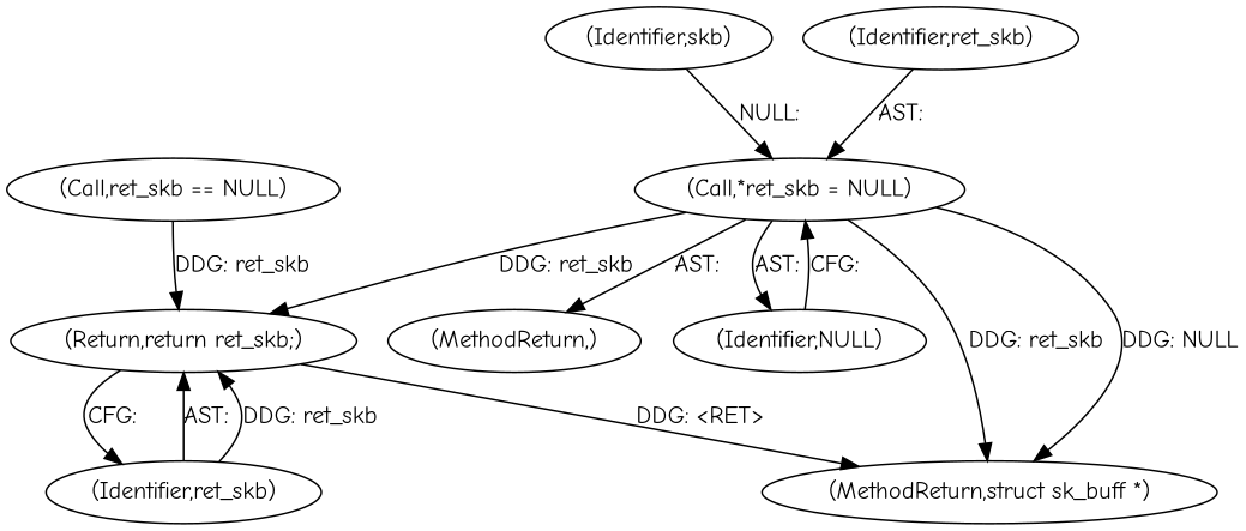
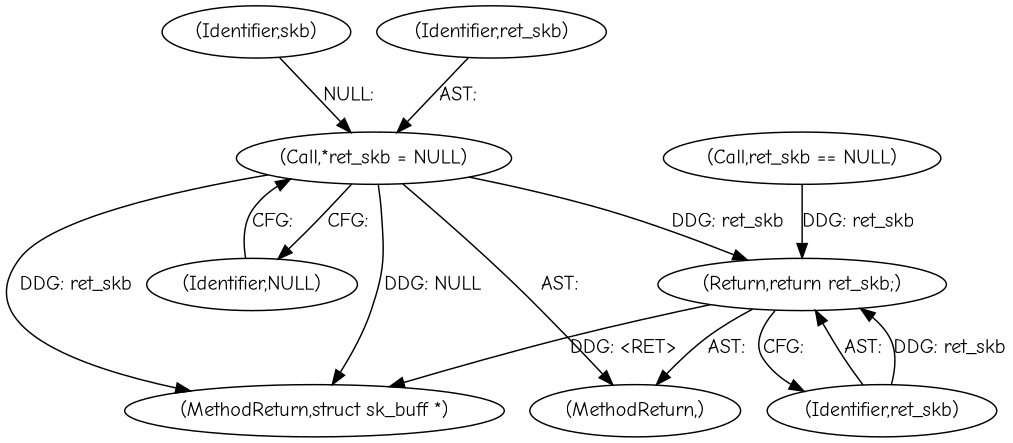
  digraph {
    fontname="Comic Neue"
    node [fontname="Comic Neue"]
    edge [fontname="Comic Neue"]
    n1 [label="(Call,*ret_skb = NULL)"]
    n2 [label="(Return,return ret_skb;)"]
    n3 [label="(MethodReturn,)"]
    n4 [label="(Identifier,NULL)"]
    n5 [label="(MethodReturn,struct sk_buff *)"]
    n6 [label="(Identifier,ret_skb)"]
    n7 [label="(Identifier,skb)"]
    n8 [label="(Call,ret_skb == NULL)"]
    n9 [label="(Identifier,ret_skb)"]
    n1 -> n2 [label="DDG: ret_skb"]
    n1 -> n3 [label="AST: "]
-   n1 -> n4 [label="AST: "]
+   n1 -> n4 [label="CFG: "]
    n1 -> n5 [label="DDG: ret_skb"]
    n1 -> n5 [label="DDG: NULL"]
+   n2 -> n3 [label="AST: "]
    n2 -> n5 [label="DDG: <RET>"]
    n2 -> n6 [label="CFG: "]
    n4 -> n1 [label="CFG: "]
    n6 -> n2 [label="AST: "]
    n6 -> n2 [label="DDG: ret_skb"]
    n7 -> n1 [label="NULL: "]
    n8 -> n2 [label="DDG: ret_skb"]
    n9 -> n1 [label="AST: "]
  }
